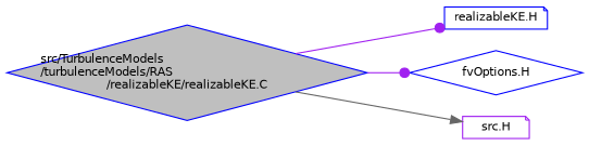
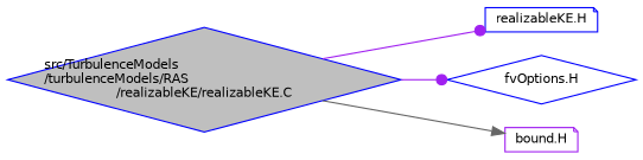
  digraph {
    rankdir=LR
    node [color=blue fontname=Helvetica fontsize=10 shape=diamond]
    edge [color=purple fontname=Helvetica fontsize=10 labelfontname=Helvetica labelfontsize=10 style=solid arrowhead=dot]
    n1 [fillcolor=grey75 fontcolor=black height=0.2 label="src/TurbulenceModels\l/turbulenceModels/RAS\l/realizableKE/realizableKE.C" style=filled width=0.4]
    n2 [height=0.2 label="realizableKE.H" shape=note width=0.4]
    n3 [height=0.2 label="fvOptions.H" width=0.4]
-   n4 [color=purple height=0.2 label="src.H" shape=note width=0.4]
+   n4 [color=purple height=0.2 label="bound.H" shape=note width=0.4]
    n1 -> n2
    n1 -> n3
    n1 -> n4 [color=gray40 arrowhead=normal]
  }
